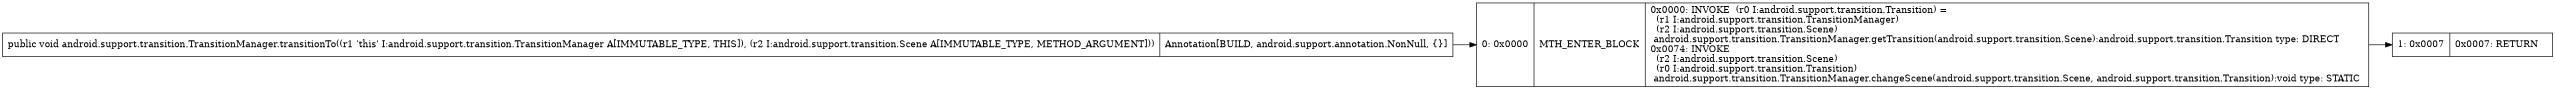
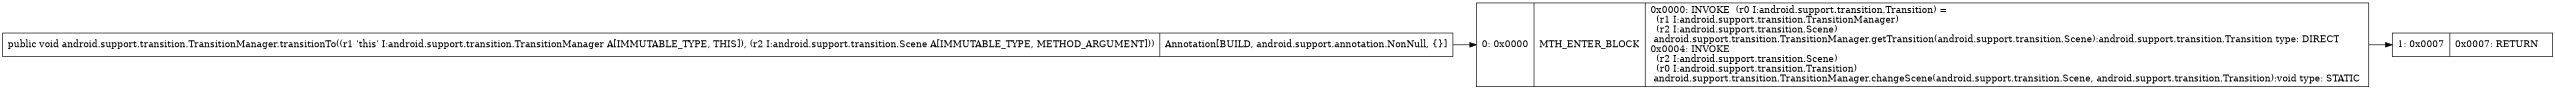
  digraph {
    rankdir=LR
    node [shape=record]
-   n1 [label="{0\:\ 0x0000|MTH_ENTER_BLOCK\l|0x0000: INVOKE  (r0 I:android.support.transition.Transition) = \l  (r1 I:android.support.transition.TransitionManager)\l  (r2 I:android.support.transition.Scene)\l android.support.transition.TransitionManager.getTransition(android.support.transition.Scene):android.support.transition.Transition type: DIRECT \l0x0074: INVOKE  \l  (r2 I:android.support.transition.Scene)\l  (r0 I:android.support.transition.Transition)\l android.support.transition.TransitionManager.changeScene(android.support.transition.Scene, android.support.transition.Transition):void type: STATIC \l}"]
+   n1 [label="{0\:\ 0x0000|MTH_ENTER_BLOCK\l|0x0000: INVOKE  (r0 I:android.support.transition.Transition) = \l  (r1 I:android.support.transition.TransitionManager)\l  (r2 I:android.support.transition.Scene)\l android.support.transition.TransitionManager.getTransition(android.support.transition.Scene):android.support.transition.Transition type: DIRECT \l0x0004: INVOKE  \l  (r2 I:android.support.transition.Scene)\l  (r0 I:android.support.transition.Transition)\l android.support.transition.TransitionManager.changeScene(android.support.transition.Scene, android.support.transition.Transition):void type: STATIC \l}"]
    n2 [label="{1\:\ 0x0007|0x0007: RETURN   \l}"]
    n3 [label="{public void android.support.transition.TransitionManager.transitionTo((r1 'this' I:android.support.transition.TransitionManager A[IMMUTABLE_TYPE, THIS]), (r2 I:android.support.transition.Scene A[IMMUTABLE_TYPE, METHOD_ARGUMENT]))  | Annotation[BUILD, android.support.annotation.NonNull, \{\}]\l}"]
    n1 -> n2
    n3 -> n1
  }
